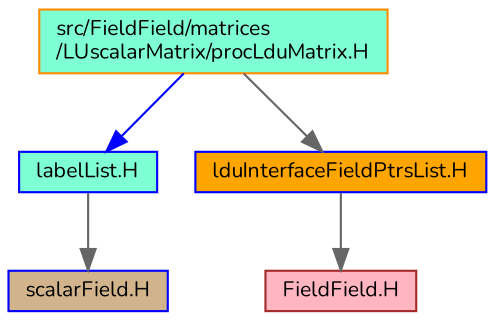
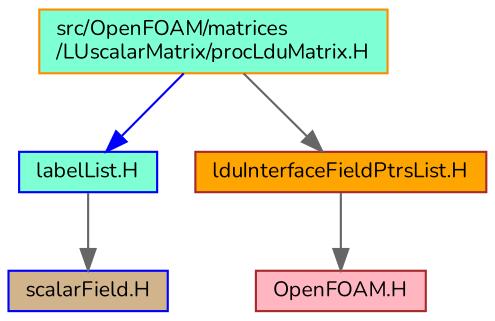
  digraph {
    fontname=Nunito
    node [color=blue fillcolor=aquamarine fontname=Nunito fontsize=10 shape=record style=filled]
    edge [color=gray40 fontname=Nunito fontsize=10 labelfontname=Helvetica labelfontsize=10 style=solid]
-   n1 [color=darkorange fontcolor=black height=0.2 label="src/FieldField/matrices\l/LUscalarMatrix/procLduMatrix.H" width=0.4]
+   n1 [color=darkorange fontcolor=black height=0.2 label="src/OpenFOAM/matrices\l/LUscalarMatrix/procLduMatrix.H" width=0.4]
    n2 [height=0.2 label="labelList.H" width=0.4]
-   n3 [fillcolor=orange height=0.2 label="lduInterfaceFieldPtrsList.H" width=0.4]
+   n3 [color=brown fillcolor=orange height=0.2 label="lduInterfaceFieldPtrsList.H" width=0.4]
    n4 [fillcolor=tan height=0.2 label="scalarField.H" width=0.4]
-   n5 [color=brown fillcolor=lightpink height=0.2 label="FieldField.H" width=0.4]
+   n5 [color=brown fillcolor=lightpink height=0.2 label="OpenFOAM.H" width=0.4]
    n1 -> n2 [color=blue]
    n1 -> n3
    n2 -> n4
    n3 -> n5
  }
